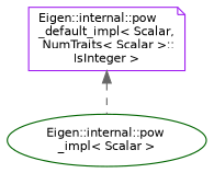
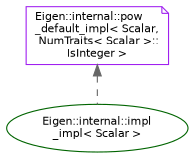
  digraph {
    rankdir=TB
    node [fillcolor=white fontname=Helvetica fontsize=10 style=filled]
    n1 [color=purple height=0.2 label="Eigen::internal::pow\l_default_impl\< Scalar,\l NumTraits\< Scalar \>::\lIsInteger \>" shape=note width=0.4]
-   n2 [color=darkgreen height=0.2 label="Eigen::internal::pow\l_impl\< Scalar \>" shape=ellipse width=0.4]
+   n2 [color=darkgreen height=0.2 label="Eigen::internal::impl\l_impl\< Scalar \>" shape=ellipse width=0.4]
    n1 -> n2 [color=gray40 dir=back fontname=Helvetica fontsize=10 labelfontname=Helvetica labelfontsize=10 style=dashed]
  }
